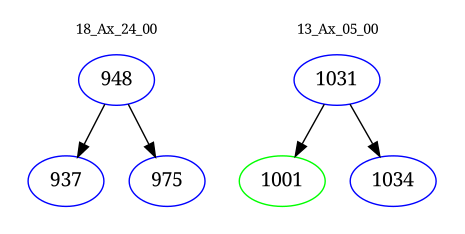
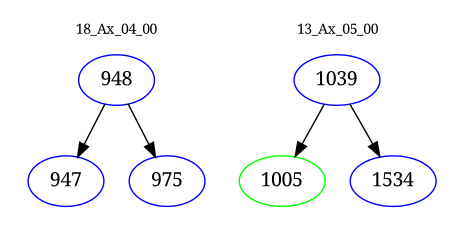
  digraph {
    fontname="Noto Serif"
    node [color=blue fontname="Noto Serif"]
    edge [color=black fontname="Noto Serif"]
    n1 [label=948]
-   n2 [label=937]
+   n2 [label=947]
    n3 [label=975]
-   n4 [label=1031]
-   n5 [color=green label=1001]
-   n6 [label=1034]
+   n4 [label=1039]
+   n5 [color=green label=1005]
+   n6 [label=1534]
    subgraph cluster_1 {
      color=white
      fontsize=10
-     label="18_Ax_24_00"
+     label="18_Ax_04_00"
      n1
      n2
      n3
    }
    subgraph cluster_2 {
      color=white
      fontsize=10
      label="13_Ax_05_00"
      n4
      n5
      n6
    }
    n1 -> n2
    n1 -> n3
    n4 -> n5
    n4 -> n6
  }
